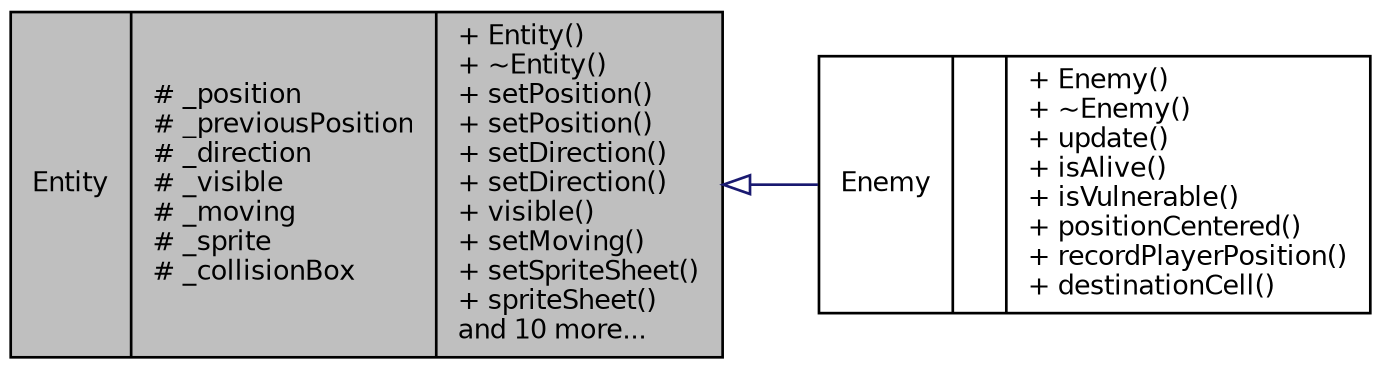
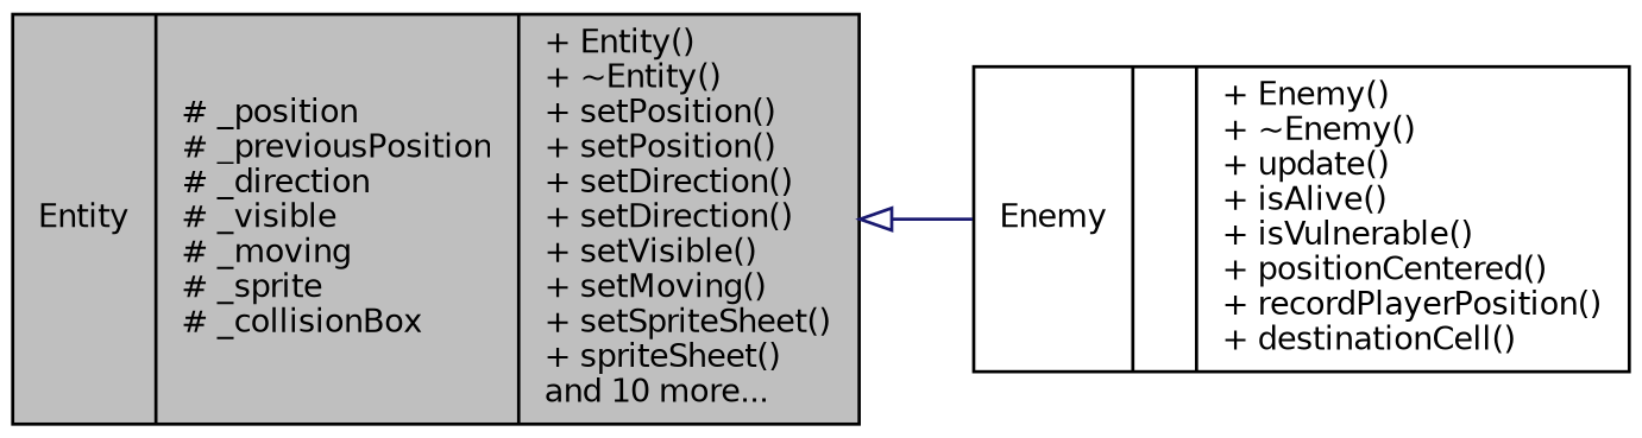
  digraph {
    rankdir=LR
    node [color=black fontname=Helvetica fontsize=10 shape=record style=filled]
-   n1 [fillcolor=grey75 fontcolor=black height=0.2 label="{Entity\n|# _position\l# _previousPosition\l# _direction\l# _visible\l# _moving\l# _sprite\l# _collisionBox\l|+ Entity()\l+ ~Entity()\l+ setPosition()\l+ setPosition()\l+ setDirection()\l+ setDirection()\l+ visible()\l+ setMoving()\l+ setSpriteSheet()\l+ spriteSheet()\land 10 more...\l}" width=0.4]
+   n1 [fillcolor=grey75 fontcolor=black height=0.2 label="{Entity\n|# _position\l# _previousPosition\l# _direction\l# _visible\l# _moving\l# _sprite\l# _collisionBox\l|+ Entity()\l+ ~Entity()\l+ setPosition()\l+ setPosition()\l+ setDirection()\l+ setDirection()\l+ setVisible()\l+ setMoving()\l+ setSpriteSheet()\l+ spriteSheet()\land 10 more...\l}" width=0.4]
    n2 [fillcolor=white height=0.2 label="{Enemy\n||+ Enemy()\l+ ~Enemy()\l+ update()\l+ isAlive()\l+ isVulnerable()\l+ positionCentered()\l+ recordPlayerPosition()\l+ destinationCell()\l}" width=0.4]
    n1 -> n2 [arrowtail=onormal color=midnightblue dir=back fontname=Helvetica fontsize=10 labelfontname=Helvetica labelfontsize=10 style=solid]
  }
